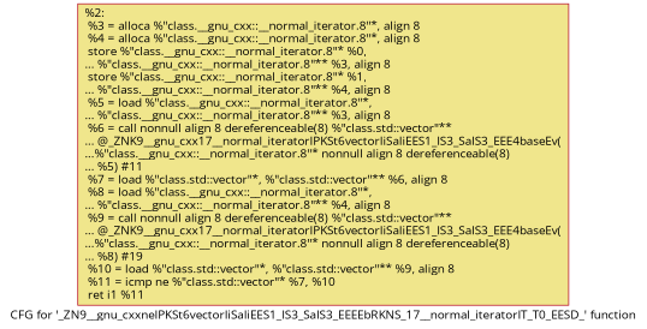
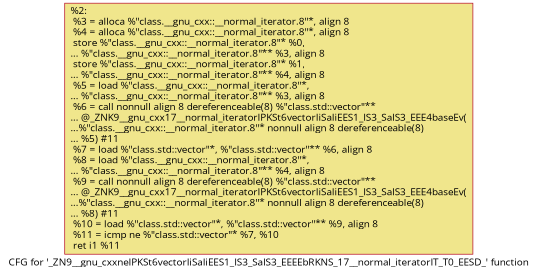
  digraph {
    label="CFG for '_ZN9__gnu_cxxneIPKSt6vectorIiSaIiEES1_IS3_SaIS3_EEEEbRKNS_17__normal_iteratorIT_T0_EESD_' function"
    fontname="Open Sans"
-   n1 [color="#b70d28ff" fillcolor=khaki label="{%2:\l  %3 = alloca %\"class.__gnu_cxx::__normal_iterator.8\"*, align 8\l  %4 = alloca %\"class.__gnu_cxx::__normal_iterator.8\"*, align 8\l  store %\"class.__gnu_cxx::__normal_iterator.8\"* %0,\l... %\"class.__gnu_cxx::__normal_iterator.8\"** %3, align 8\l  store %\"class.__gnu_cxx::__normal_iterator.8\"* %1,\l... %\"class.__gnu_cxx::__normal_iterator.8\"** %4, align 8\l  %5 = load %\"class.__gnu_cxx::__normal_iterator.8\"*,\l... %\"class.__gnu_cxx::__normal_iterator.8\"** %3, align 8\l  %6 = call nonnull align 8 dereferenceable(8) %\"class.std::vector\"**\l... @_ZNK9__gnu_cxx17__normal_iteratorIPKSt6vectorIiSaIiEES1_IS3_SaIS3_EEE4baseEv(\l...%\"class.__gnu_cxx::__normal_iterator.8\"* nonnull align 8 dereferenceable(8)\l... %5) #11\l  %7 = load %\"class.std::vector\"*, %\"class.std::vector\"** %6, align 8\l  %8 = load %\"class.__gnu_cxx::__normal_iterator.8\"*,\l... %\"class.__gnu_cxx::__normal_iterator.8\"** %4, align 8\l  %9 = call nonnull align 8 dereferenceable(8) %\"class.std::vector\"**\l... @_ZNK9__gnu_cxx17__normal_iteratorIPKSt6vectorIiSaIiEES1_IS3_SaIS3_EEE4baseEv(\l...%\"class.__gnu_cxx::__normal_iterator.8\"* nonnull align 8 dereferenceable(8)\l... %8) #19\l  %10 = load %\"class.std::vector\"*, %\"class.std::vector\"** %9, align 8\l  %11 = icmp ne %\"class.std::vector\"* %7, %10\l  ret i1 %11\l}" shape=record style=filled fontname="Open Sans"]
+   n1 [color="#b70d28ff" fillcolor=khaki label="{%2:\l  %3 = alloca %\"class.__gnu_cxx::__normal_iterator.8\"*, align 8\l  %4 = alloca %\"class.__gnu_cxx::__normal_iterator.8\"*, align 8\l  store %\"class.__gnu_cxx::__normal_iterator.8\"* %0,\l... %\"class.__gnu_cxx::__normal_iterator.8\"** %3, align 8\l  store %\"class.__gnu_cxx::__normal_iterator.8\"* %1,\l... %\"class.__gnu_cxx::__normal_iterator.8\"** %4, align 8\l  %5 = load %\"class.__gnu_cxx::__normal_iterator.8\"*,\l... %\"class.__gnu_cxx::__normal_iterator.8\"** %3, align 8\l  %6 = call nonnull align 8 dereferenceable(8) %\"class.std::vector\"**\l... @_ZNK9__gnu_cxx17__normal_iteratorIPKSt6vectorIiSaIiEES1_IS3_SaIS3_EEE4baseEv(\l...%\"class.__gnu_cxx::__normal_iterator.8\"* nonnull align 8 dereferenceable(8)\l... %5) #11\l  %7 = load %\"class.std::vector\"*, %\"class.std::vector\"** %6, align 8\l  %8 = load %\"class.__gnu_cxx::__normal_iterator.8\"*,\l... %\"class.__gnu_cxx::__normal_iterator.8\"** %4, align 8\l  %9 = call nonnull align 8 dereferenceable(8) %\"class.std::vector\"**\l... @_ZNK9__gnu_cxx17__normal_iteratorIPKSt6vectorIiSaIiEES1_IS3_SaIS3_EEE4baseEv(\l...%\"class.__gnu_cxx::__normal_iterator.8\"* nonnull align 8 dereferenceable(8)\l... %8) #11\l  %10 = load %\"class.std::vector\"*, %\"class.std::vector\"** %9, align 8\l  %11 = icmp ne %\"class.std::vector\"* %7, %10\l  ret i1 %11\l}" shape=record style=filled fontname="Open Sans"]
  }
